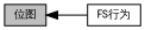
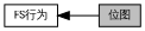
  digraph {
    rankdir=LR
    fontname="Roboto Condensed"
    node [color=black fontname="Roboto Condensed" fontsize=10 shape=box style=filled]
    n1 [fillcolor=white height=0.2 label="FS行为" width=0.4]
    n2 [fillcolor=grey75 fontcolor=black height=0.2 label="位图" width=0.4]
-   n2 -> n1 [dir=back fontname="Roboto Condensed" fontsize=10 labelfontname=Helvetica labelfontsize=10 shape=plaintext style=solid]
+   n1 -> n2 [dir=back fontname="Roboto Condensed" fontsize=10 labelfontname=Helvetica labelfontsize=10 shape=plaintext style=solid]
  }
